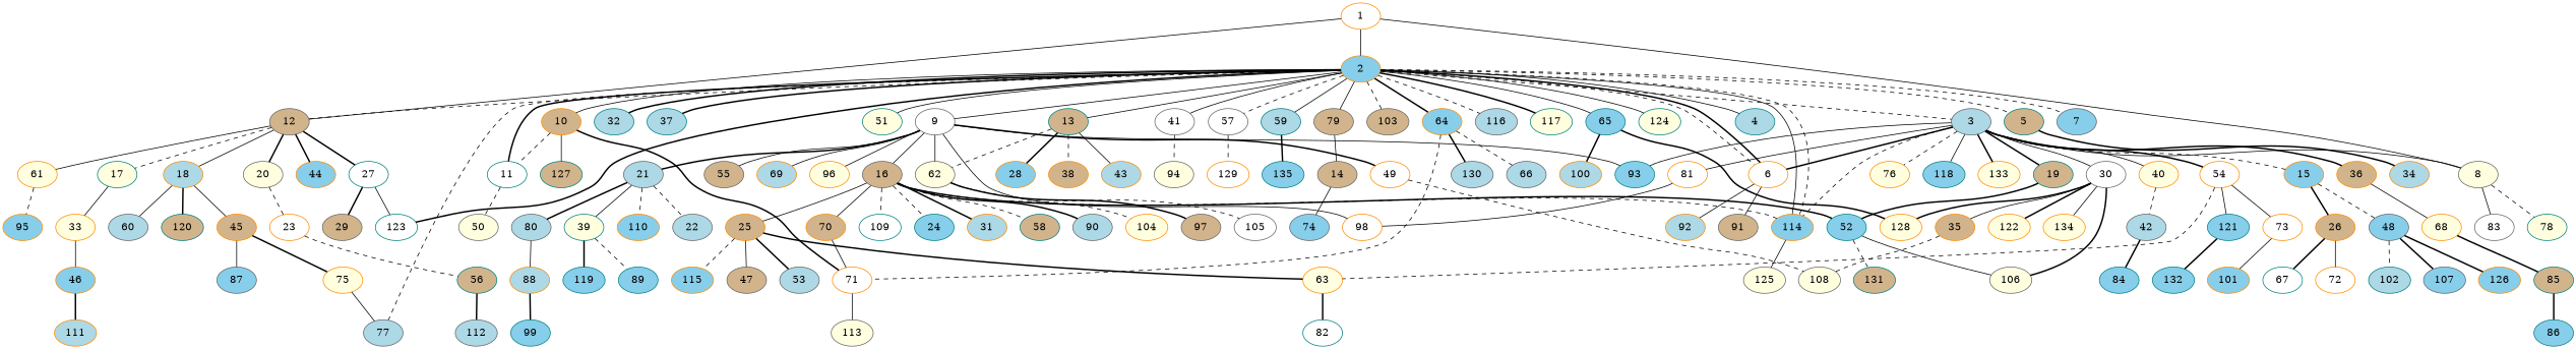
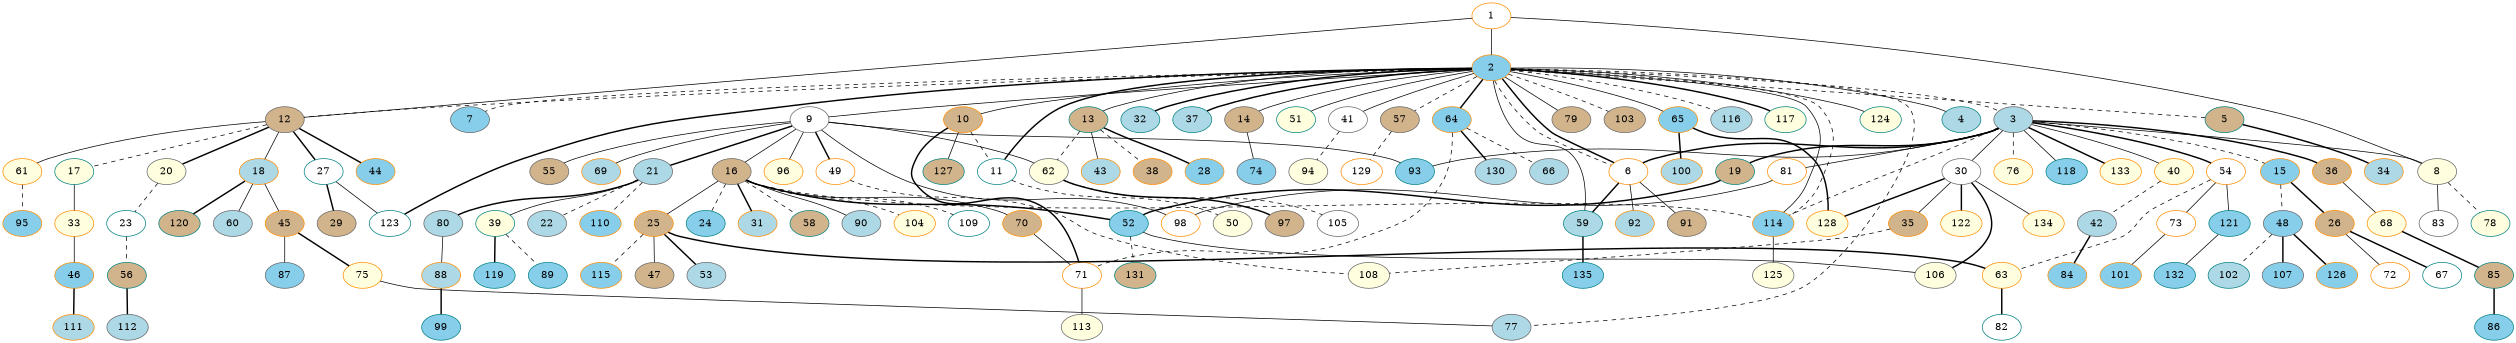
  graph {
    node [color=darkorange fillcolor=skyblue style=filled]
    edge [style=solid]
    1 [fillcolor=white]
    2
    8 [color=gray40 fillcolor=lightyellow]
    12 [color=gray40 fillcolor=tan]
    3 [color=gray40 fillcolor=lightblue]
    4 [color=teal fillcolor=lightblue]
    5 [color=teal fillcolor=tan]
    6 [fillcolor=white]
    7 [color=gray40]
    9 [color=gray40 fillcolor=white]
    10 [fillcolor=tan]
    11 [color=teal fillcolor=white]
    13 [color=teal fillcolor=tan]
    14 [color=gray40 fillcolor=tan]
    32 [color=teal fillcolor=lightblue]
    37 [color=teal fillcolor=lightblue]
    41 [color=gray40 fillcolor=white]
    51 [color=teal fillcolor=lightyellow]
-   57 [color=gray40 fillcolor=white]
+   57 [color=gray40 fillcolor=tan]
    59 [color=teal fillcolor=lightblue]
    64
-   65 [color=teal]
+   65
    77 [color=gray40 fillcolor=lightblue]
    79 [color=gray40 fillcolor=tan]
    103 [color=gray40 fillcolor=tan]
    114
    116 [color=gray40 fillcolor=lightblue]
    117 [color=teal fillcolor=lightyellow]
    123 [color=teal fillcolor=white]
    124 [color=teal fillcolor=lightyellow]
    78 [color=teal fillcolor=lightyellow]
    83 [color=gray40 fillcolor=white]
    17 [color=teal fillcolor=lightyellow]
    18 [fillcolor=lightblue]
    20 [color=gray40 fillcolor=lightyellow]
    27 [color=teal fillcolor=white]
    44
    61 [fillcolor=lightyellow]
    15
    19 [color=teal fillcolor=tan]
    30 [color=gray40 fillcolor=white]
    36 [fillcolor=tan]
    40 [fillcolor=lightyellow]
    54 [fillcolor=white]
    76 [fillcolor=lightyellow]
    81 [fillcolor=white]
    93 [color=teal]
    118 [color=teal]
    133 [fillcolor=lightyellow]
    34 [fillcolor=lightblue]
    91 [color=gray40 fillcolor=tan]
    92 [fillcolor=lightblue]
    16 [color=gray40 fillcolor=tan]
    21 [color=gray40 fillcolor=lightblue]
    49 [fillcolor=white]
    55 [color=gray40 fillcolor=tan]
    62 [color=gray40 fillcolor=lightyellow]
    69 [fillcolor=lightblue]
    96 [fillcolor=lightyellow]
    98 [fillcolor=white]
    127 [color=teal fillcolor=tan]
    71 [fillcolor=white]
    50 [color=gray40 fillcolor=lightyellow]
    28
    38 [fillcolor=tan]
    43 [fillcolor=lightblue]
    74 [color=gray40]
    94 [color=gray40 fillcolor=lightyellow]
    129 [fillcolor=white]
    135 [color=teal]
    66 [color=gray40 fillcolor=lightblue]
    130 [color=gray40 fillcolor=lightblue]
    128 [fillcolor=lightyellow]
    100 [fillcolor=lightblue]
    125 [color=gray40 fillcolor=lightyellow]
    26 [fillcolor=tan]
    48 [color=gray40]
    52 [color=teal]
    35 [fillcolor=tan]
    106 [color=gray40 fillcolor=lightyellow]
    122 [fillcolor=lightyellow]
    134 [fillcolor=lightyellow]
    68 [fillcolor=lightyellow]
    42 [color=gray40 fillcolor=lightblue]
    63 [fillcolor=lightyellow]
    73 [fillcolor=white]
    121 [color=teal]
    24 [color=teal]
    25 [fillcolor=tan]
    31 [fillcolor=lightblue]
    58 [color=teal fillcolor=tan]
    70 [fillcolor=tan]
    90 [color=gray40 fillcolor=lightblue]
    104 [fillcolor=lightyellow]
    109 [color=teal fillcolor=white]
    22 [color=gray40 fillcolor=lightblue]
    39 [color=teal fillcolor=lightyellow]
    80 [color=gray40 fillcolor=lightblue]
    110
    108 [color=gray40 fillcolor=lightyellow]
    97 [color=gray40 fillcolor=tan]
    105 [color=gray40 fillcolor=white]
    113 [color=gray40 fillcolor=lightyellow]
    33 [fillcolor=lightyellow]
    45 [fillcolor=tan]
    60 [color=gray40 fillcolor=lightblue]
    120 [color=teal fillcolor=tan]
-   23 [fillcolor=white]
+   23 [color=teal fillcolor=white]
    29 [color=gray40 fillcolor=tan]
    95
    67 [color=teal fillcolor=white]
    72 [fillcolor=white]
    102 [color=teal fillcolor=lightblue]
    107 [color=gray40]
    126
    47 [color=gray40 fillcolor=tan]
    53 [color=gray40 fillcolor=lightblue]
    115
    131 [color=teal fillcolor=tan]
    46
    75 [fillcolor=lightyellow]
    87 [color=gray40]
    56 [color=teal fillcolor=tan]
    89 [color=teal]
    119 [color=teal]
    88 [fillcolor=lightblue]
    112 [color=gray40 fillcolor=lightblue]
    82 [color=teal fillcolor=white]
    111 [fillcolor=lightblue]
    85 [color=teal fillcolor=tan]
-   84 [color=teal]
+   84
    101
    132 [color=teal]
    86 [color=teal]
    99 [color=teal]
    1 -- 2
    1 -- 8
    1 -- 12
    2 -- 12 [style=dashed]
    2 -- 3 [style=dashed]
    2 -- 4
    2 -- 5 [style=dashed]
    2 -- 6 [style=dashed]
    2 -- 6 [style=bold]
    2 -- 7 [style=dashed]
    2 -- 9
    2 -- 10
    2 -- 11 [style=bold]
    2 -- 13
-   79 -- 14
+   2 -- 14
    2 -- 32 [style=bold]
    2 -- 37 [style=bold]
    2 -- 41
    2 -- 51
    2 -- 57 [style=dashed]
    2 -- 59
    2 -- 64 [style=bold]
    2 -- 65
    2 -- 77 [style=dashed]
    2 -- 79
    2 -- 103 [style=dashed]
    2 -- 114
    2 -- 114 [style=dashed]
    2 -- 116 [style=dashed]
    2 -- 117 [style=bold]
    2 -- 123 [style=bold]
    2 -- 124
    8 -- 78 [style=dashed]
    8 -- 83
    12 -- 17 [style=dashed]
    12 -- 18
    12 -- 20 [style=bold]
    12 -- 27 [style=bold]
    12 -- 44 [style=bold]
    12 -- 61
    3 -- 8
    3 -- 6 [style=bold]
    3 -- 114 [style=dashed]
    3 -- 15 [style=dashed]
    3 -- 19 [style=bold]
    3 -- 30
    3 -- 36 [style=bold]
    3 -- 40
    3 -- 54 [style=bold]
    3 -- 76 [style=dashed]
    3 -- 81
    3 -- 93
    3 -- 118
    3 -- 133 [style=bold]
    5 -- 34 [style=bold]
+   6 -- 59 [style=bold]
    6 -- 91
    6 -- 92
    9 -- 93
    9 -- 16
    9 -- 21 [style=bold]
    9 -- 49 [style=bold]
    9 -- 55
    9 -- 62
    9 -- 69
    9 -- 96
    9 -- 98
    10 -- 11 [style=dashed]
    10 -- 127
    10 -- 71 [style=bold]
    11 -- 50 [style=dashed]
    13 -- 62 [style=dashed]
    13 -- 28 [style=bold]
    13 -- 38 [style=dashed]
    13 -- 43
    14 -- 74
    41 -- 94 [style=dashed]
    57 -- 129 [style=dashed]
    59 -- 135 [style=bold]
    64 -- 71 [style=dashed]
    64 -- 66 [style=dashed]
    64 -- 130 [style=bold]
    65 -- 128 [style=bold]
    65 -- 100 [style=bold]
    114 -- 125
    17 -- 33
    18 -- 45
    18 -- 60
    18 -- 120 [style=bold]
    20 -- 23 [style=dashed]
    27 -- 123
    27 -- 29 [style=bold]
    61 -- 95 [style=dashed]
    15 -- 26 [style=bold]
    15 -- 48 [style=dashed]
    19 -- 52 [style=bold]
    30 -- 128 [style=bold]
    30 -- 35
    30 -- 106 [style=bold]
    30 -- 122 [style=bold]
    30 -- 134
    36 -- 68
    40 -- 42 [style=dashed]
    54 -- 63 [style=dashed]
    54 -- 73
    54 -- 121
    81 -- 98
    16 -- 114 [style=dashed]
    16 -- 52 [style=bold]
    16 -- 24 [style=dashed]
    16 -- 25
    16 -- 31 [style=bold]
    16 -- 58 [style=dashed]
    16 -- 70
-   16 -- 90 [style=bold]
+   16 -- 90
    16 -- 104 [style=dashed]
    16 -- 109 [style=dashed]
    21 -- 22 [style=dashed]
    21 -- 39
    21 -- 80 [style=bold]
    21 -- 110 [style=dashed]
    49 -- 108 [style=dashed]
    62 -- 97 [style=bold]
    62 -- 105 [style=dashed]
    71 -- 113
    26 -- 67 [style=bold]
    26 -- 72
    48 -- 102 [style=dashed]
    48 -- 107 [style=bold]
    48 -- 126 [style=bold]
    52 -- 106
    52 -- 131 [style=dashed]
    35 -- 108 [style=dashed]
    68 -- 85 [style=bold]
    42 -- 84 [style=bold]
    63 -- 82 [style=bold]
    73 -- 101
-   121 -- 132 [style=bold]
+   121 -- 132
    25 -- 63 [style=bold]
    25 -- 47
    25 -- 53 [style=bold]
    25 -- 115 [style=dashed]
    70 -- 71
    39 -- 89 [style=dashed]
    39 -- 119 [style=bold]
    80 -- 88
    33 -- 46
    45 -- 75 [style=bold]
    45 -- 87
    23 -- 56 [style=dashed]
    46 -- 111 [style=bold]
    75 -- 77
    56 -- 112 [style=bold]
    88 -- 99 [style=bold]
    85 -- 86 [style=bold]
  }
